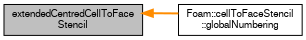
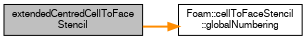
  digraph {
    rankdir=LR
    node [color=black fontname=FreeSans fontsize=10 shape=record]
    n1 [fillcolor=grey75 fontcolor=black height=0.2 label="extendedCentredCellToFace\lStencil" style=filled width=0.4]
    n2 [height=0.2 label="Foam::cellToFaceStencil\l::globalNumbering" width=0.4]
-   n2 -> n1 [color=darkorange fontname=FreeSans fontsize=10 labelfontname=FreeSans labelfontsize=10 style=bold arrowhead=normal]
+   n1 -> n2 [color=darkorange fontname=FreeSans fontsize=10 labelfontname=FreeSans labelfontsize=10 style=bold arrowhead=normal]
  }
